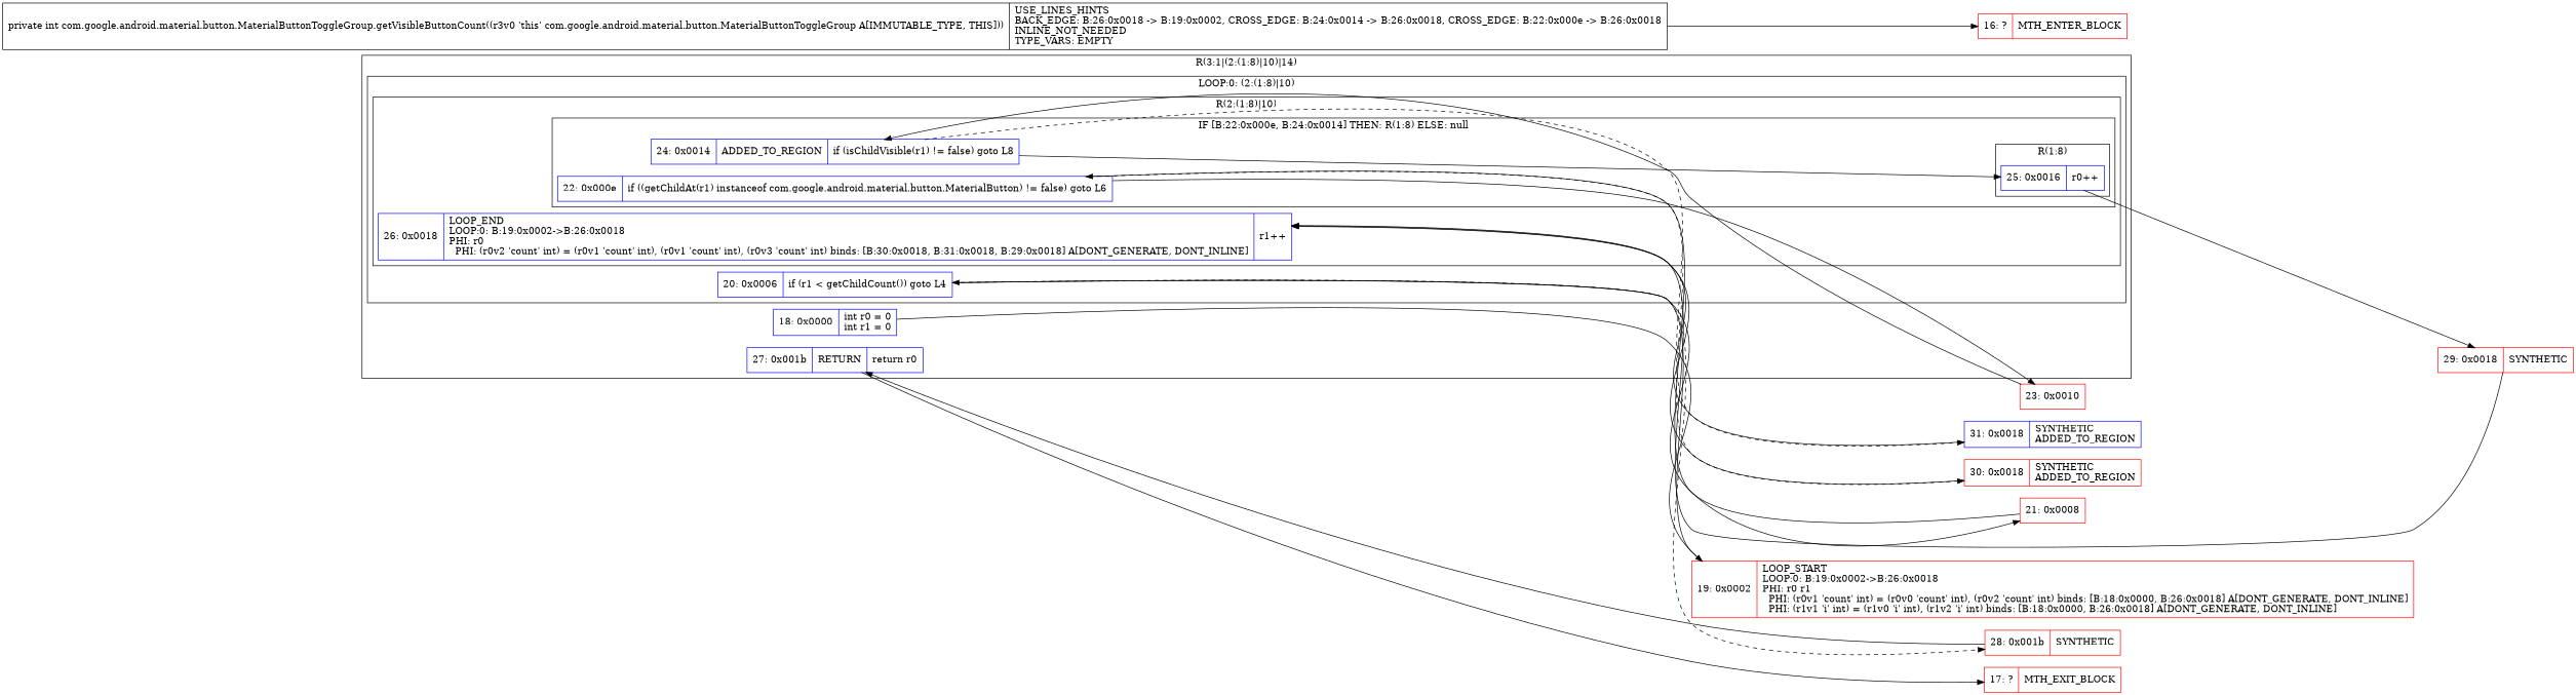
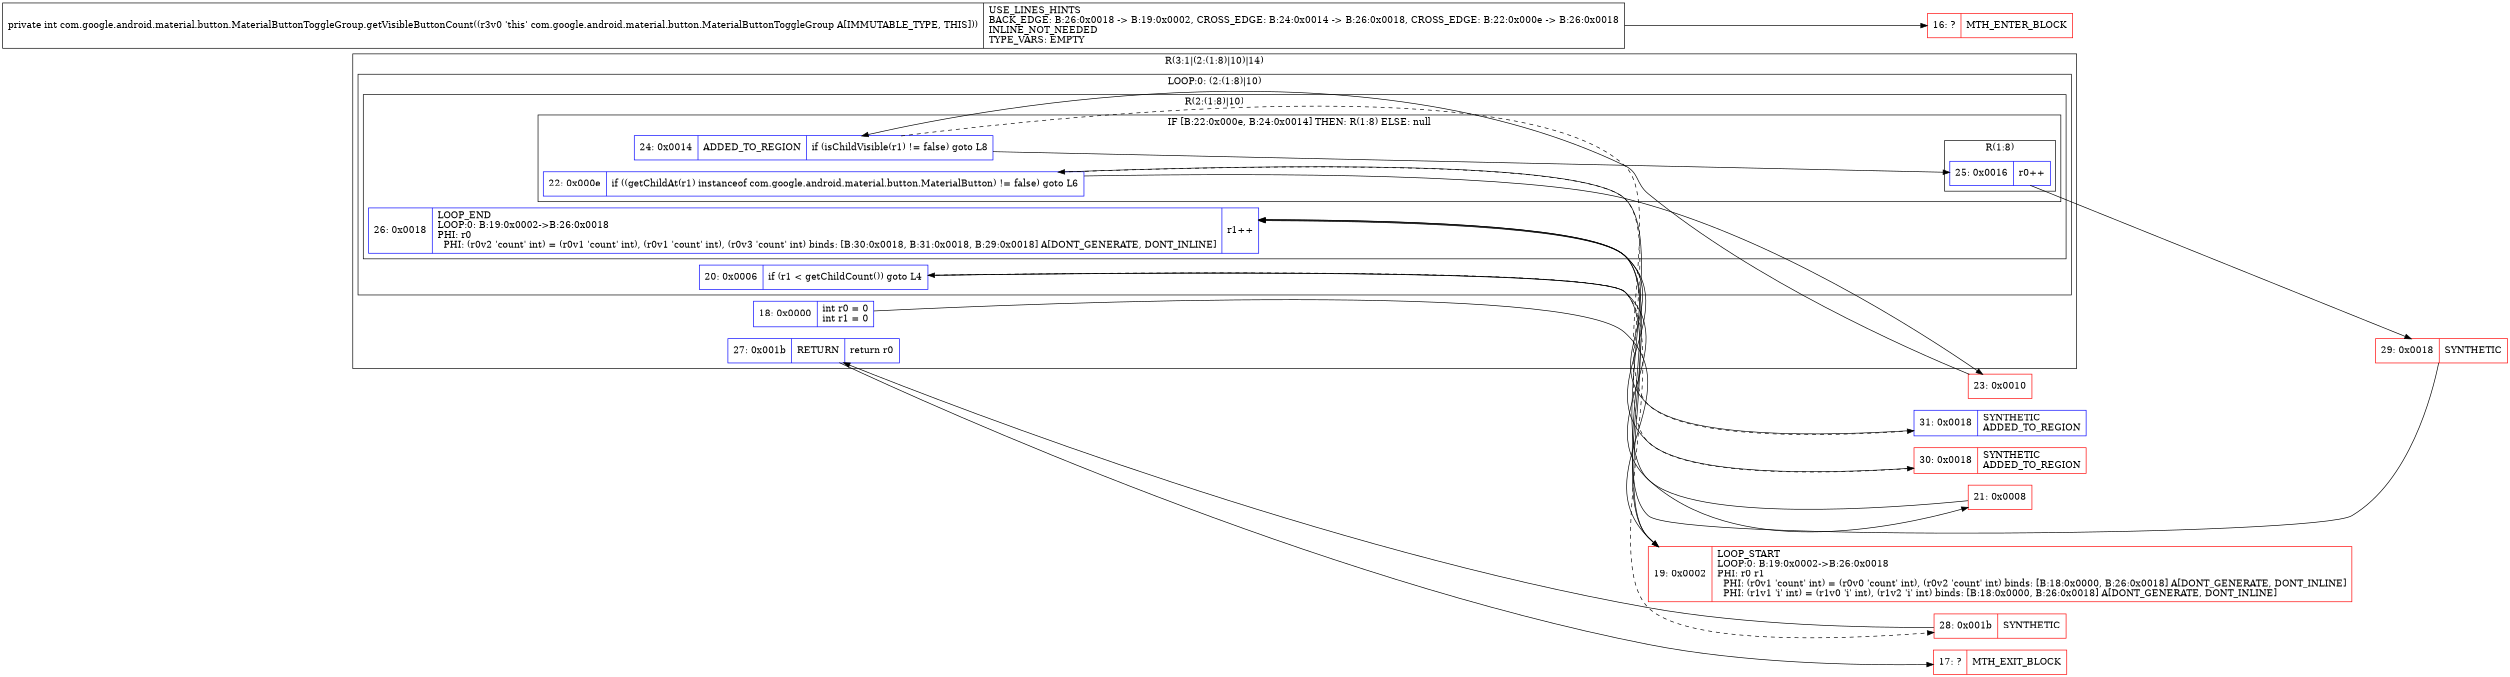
  digraph {
    rankdir=LR
    node [color=blue shape=record]
    n1 [label="{25\:\ 0x0016|r0++\l}"]
    n2 [label="{22\:\ 0x000e|if ((getChildAt(r1) instanceof com.google.android.material.button.MaterialButton) != false) goto L6\l}"]
    n3 [label="{24\:\ 0x0014|ADDED_TO_REGION\l|if (isChildVisible(r1) != false) goto L8\l}"]
    n4 [label="{26\:\ 0x0018|LOOP_END\lLOOP:0: B:19:0x0002\-\>B:26:0x0018\lPHI: r0 \l  PHI: (r0v2 'count' int) = (r0v1 'count' int), (r0v1 'count' int), (r0v3 'count' int) binds: [B:30:0x0018, B:31:0x0018, B:29:0x0018] A[DONT_GENERATE, DONT_INLINE]\l|r1++\l}"]
    n5 [label="{20\:\ 0x0006|if (r1 \< getChildCount()) goto L4\l}"]
    n6 [label="{18\:\ 0x0000|int r0 = 0\lint r1 = 0\l}"]
    n7 [label="{27\:\ 0x001b|RETURN\l|return r0\l}"]
    n8 [color=red label="{29\:\ 0x0018|SYNTHETIC\l}"]
    n9 [color=red label="{23\:\ 0x0010}"]
    n10 [color=red label="{30\:\ 0x0018|SYNTHETIC\lADDED_TO_REGION\l}"]
    n11 [label="{31\:\ 0x0018|SYNTHETIC\lADDED_TO_REGION\l}"]
    n12 [color=red label="{19\:\ 0x0002|LOOP_START\lLOOP:0: B:19:0x0002\-\>B:26:0x0018\lPHI: r0 r1 \l  PHI: (r0v1 'count' int) = (r0v0 'count' int), (r0v2 'count' int) binds: [B:18:0x0000, B:26:0x0018] A[DONT_GENERATE, DONT_INLINE]\l  PHI: (r1v1 'i' int) = (r1v0 'i' int), (r1v2 'i' int) binds: [B:18:0x0000, B:26:0x0018] A[DONT_GENERATE, DONT_INLINE]\l}"]
    n13 [color=red label="{21\:\ 0x0008}"]
    n14 [color=red label="{28\:\ 0x001b|SYNTHETIC\l}"]
    n15 [color=red label="{17\:\ ?|MTH_EXIT_BLOCK\l}"]
    n16 [color=red label="{16\:\ ?|MTH_ENTER_BLOCK\l}"]
    n17 [label="{private int com.google.android.material.button.MaterialButtonToggleGroup.getVisibleButtonCount((r3v0 'this' com.google.android.material.button.MaterialButtonToggleGroup A[IMMUTABLE_TYPE, THIS]))  | USE_LINES_HINTS\lBACK_EDGE: B:26:0x0018 \-\> B:19:0x0002, CROSS_EDGE: B:24:0x0014 \-\> B:26:0x0018, CROSS_EDGE: B:22:0x000e \-\> B:26:0x0018\lINLINE_NOT_NEEDED\lTYPE_VARS: EMPTY\l}" color=""]
    subgraph cluster_1 {
      label="R(3:1|(2:(1:8)|10)|14)"
      n6
      n7
      subgraph cluster_2 {
        label="LOOP:0: (2:(1:8)|10)"
        n5
        subgraph cluster_3 {
          label="R(2:(1:8)|10)"
          n4
          subgraph cluster_4 {
            label="IF [B:22:0x000e, B:24:0x0014] THEN: R(1:8) ELSE: null"
            n2
            n3
            subgraph cluster_5 {
              label="R(1:8)"
              n1
            }
          }
        }
      }
    }
    n1 -> n8
    n2 -> n9
    n2 -> n10 [style=dashed]
    n3 -> n1
    n3 -> n11 [style=dashed]
+   n4 -> n12
    n5 -> n13
    n5 -> n14 [style=dashed]
    n6 -> n12
    n7 -> n15
    n8 -> n4
    n9 -> n3
    n10 -> n4
    n11 -> n4
    n12 -> n5
    n13 -> n2
    n14 -> n7
    n17 -> n16
  }
